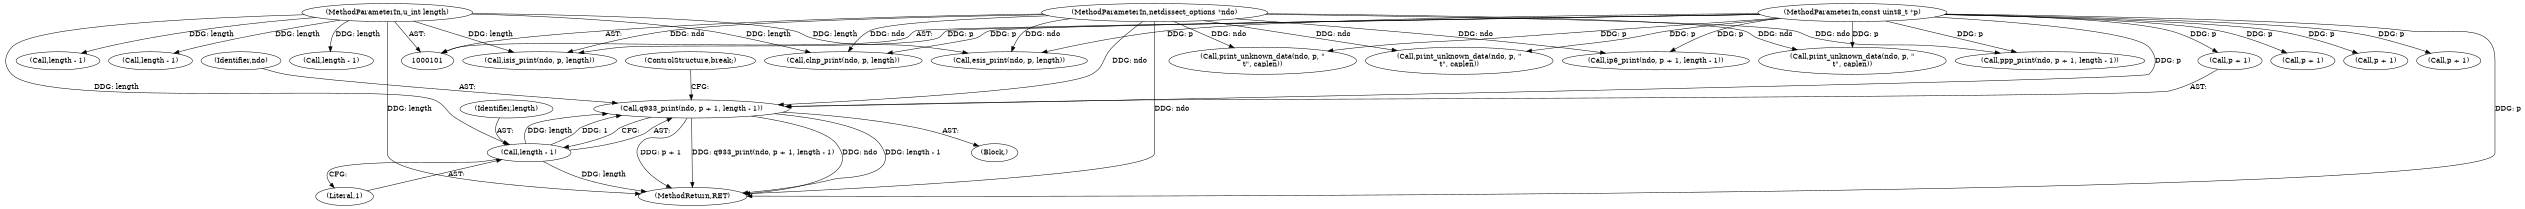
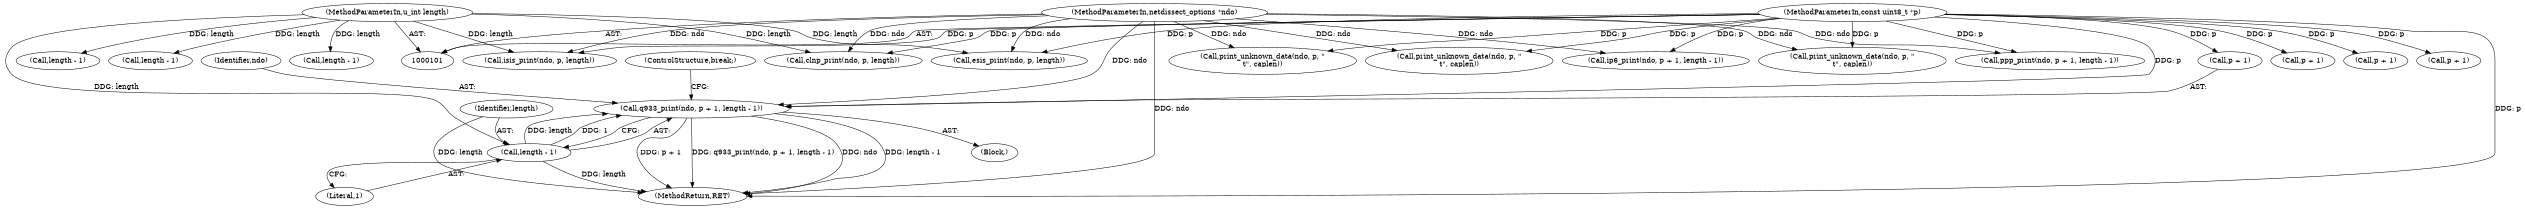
  digraph {
    n1 [label="(Call,q933_print(ndo, p + 1, length - 1))"]
    n2 [label="(Call,length - 1)"]
    n3 [label="(MethodReturn,RET)"]
    n4 [label="(Block,)"]
    n5 [label="(Literal,1)"]
    n6 [label="(MethodParameterIn,netdissect_options *ndo)"]
    n7 [label="(Call,clnp_print(ndo, p, length))"]
    n8 [label="(Call,ppp_print(ndo, p + 1, length - 1))"]
    n9 [label="(Call,isis_print(ndo, p, length))"]
    n10 [label="(Call,print_unknown_data(ndo, p, \"\n\t\", caplen))"]
    n11 [label="(Call,print_unknown_data(ndo, p, \"\n\t\", caplen))"]
    n12 [label="(Call,ip6_print(ndo, p + 1, length - 1))"]
    n13 [label="(Call,print_unknown_data(ndo, p, \"\n\t\", caplen))"]
    n14 [label="(Call,esis_print(ndo, p, length))"]
    1000101
    n16 [label="(MethodParameterIn,const uint8_t *p)"]
    n17 [label="(Call,p + 1)"]
    n18 [label="(Call,p + 1)"]
    n19 [label="(Call,p + 1)"]
    n20 [label="(Call,p + 1)"]
    n21 [label="(MethodParameterIn,u_int length)"]
    n22 [label="(Call,length - 1)"]
    n23 [label="(Call,length - 1)"]
    n24 [label="(Call,length - 1)"]
    n25 [label="(Identifier,length)"]
    n26 [label="(Identifier,ndo)"]
    n27 [label="(ControlStructure,break;)"]
    n1 -> n2 [label="CFG: "]
    n1 -> n3 [label="DDG: p + 1"]
    n1 -> n3 [label="DDG: q933_print(ndo, p + 1, length - 1)"]
    n1 -> n3 [label="DDG: ndo"]
    n1 -> n3 [label="DDG: length - 1"]
    n1 -> n4 [label="AST: "]
    n2 -> n1 [label="AST: "]
    n2 -> n1 [label="DDG: length"]
    n2 -> n1 [label="DDG: 1"]
    n2 -> n3 [label="DDG: length"]
    n2 -> n5 [label="CFG: "]
    n5 -> n2 [label="AST: "]
    n6 -> n1 [label="DDG: ndo"]
    n6 -> n3 [label="DDG: ndo"]
    n6 -> n7 [label="DDG: ndo"]
    n6 -> n8 [label="DDG: ndo"]
    n6 -> n9 [label="DDG: ndo"]
    n6 -> n10 [label="DDG: ndo"]
    n6 -> n11 [label="DDG: ndo"]
    n6 -> n12 [label="DDG: ndo"]
    n6 -> n13 [label="DDG: ndo"]
    n6 -> n14 [label="DDG: ndo"]
    n6 -> 1000101 [label="AST: "]
    n16 -> n1 [label="DDG: p"]
    n16 -> n3 [label="DDG: p"]
    n16 -> n7 [label="DDG: p"]
    n16 -> n8 [label="DDG: p"]
    n16 -> n9 [label="DDG: p"]
    n16 -> n10 [label="DDG: p"]
    n16 -> n11 [label="DDG: p"]
    n16 -> n12 [label="DDG: p"]
    n16 -> n13 [label="DDG: p"]
    n16 -> n14 [label="DDG: p"]
    n16 -> 1000101 [label="AST: "]
    n16 -> n17 [label="DDG: p"]
    n16 -> n18 [label="DDG: p"]
    n16 -> n19 [label="DDG: p"]
    n16 -> n20 [label="DDG: p"]
    n20 -> n1 [label="AST: "]
    n21 -> n2 [label="DDG: length"]
-   n21 -> n3 [label="DDG: length"]
+   n25 -> n3 [label="DDG: length"]
    n21 -> n7 [label="DDG: length"]
    n21 -> n9 [label="DDG: length"]
    n21 -> n14 [label="DDG: length"]
    n21 -> 1000101 [label="AST: "]
    n21 -> n22 [label="DDG: length"]
    n21 -> n23 [label="DDG: length"]
    n21 -> n24 [label="DDG: length"]
    n25 -> n2 [label="AST: "]
    n26 -> n1 [label="AST: "]
    n27 -> n1 [label="CFG: "]
  }
